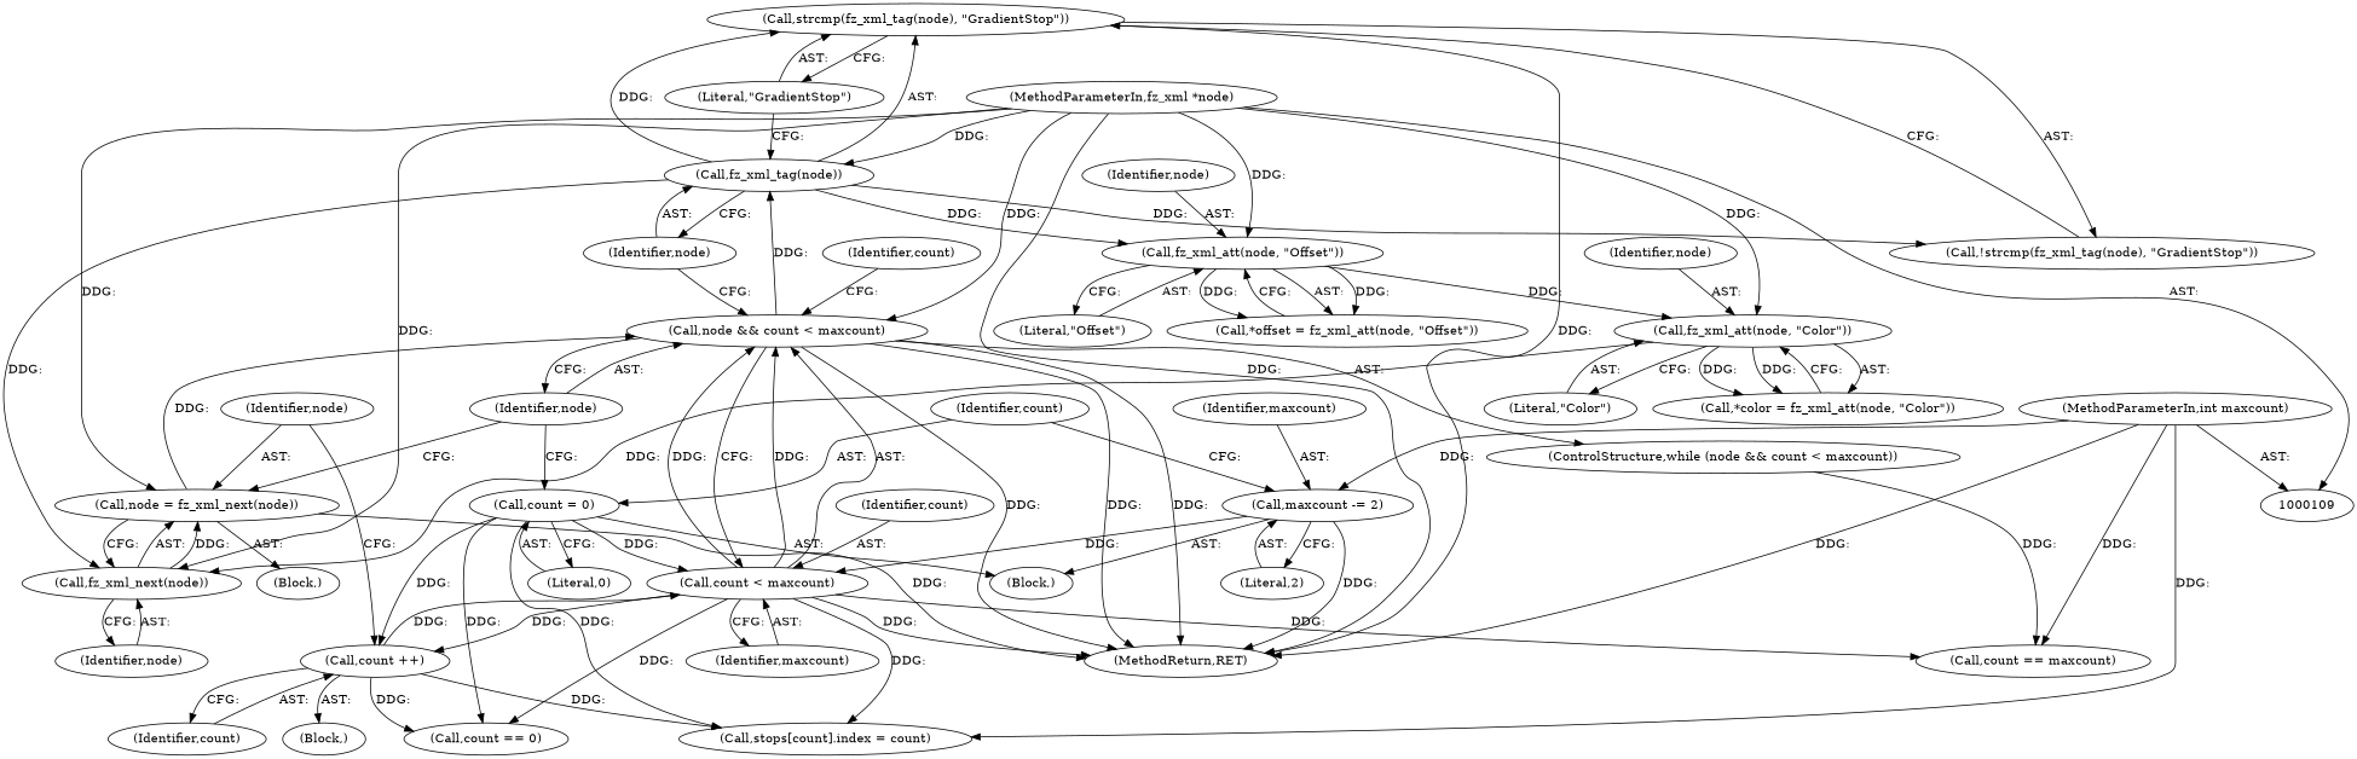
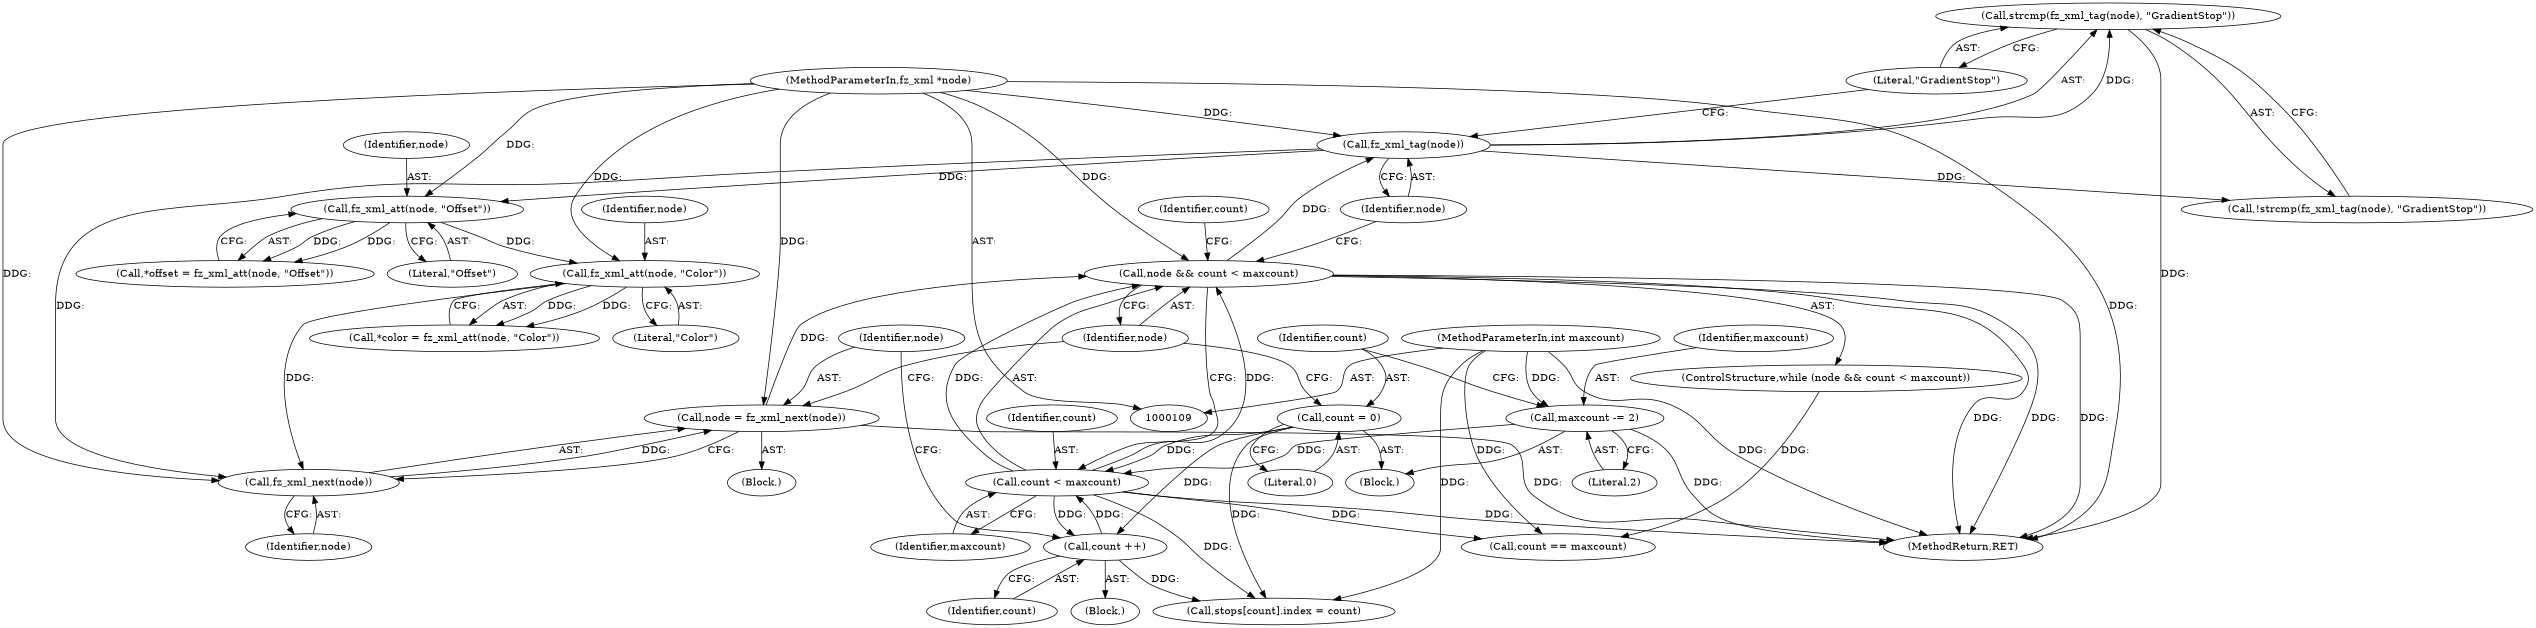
  digraph {
    n1 [label="(Call,strcmp(fz_xml_tag(node), \"GradientStop\"))"]
    n2 [label="(MethodReturn,RET)"]
    n3 [label="(Call,!strcmp(fz_xml_tag(node), \"GradientStop\"))"]
    n4 [label="(Literal,\"GradientStop\")"]
    n5 [label="(Call,fz_xml_tag(node))"]
    n6 [label="(Call,fz_xml_next(node))"]
    n7 [label="(Call,fz_xml_att(node, \"Offset\"))"]
    n8 [label="(Identifier,node)"]
    n9 [label="(Call,node = fz_xml_next(node))"]
    n10 [label="(Identifier,node)"]
    n11 [label="(Call,fz_xml_att(node, \"Color\"))"]
    n12 [label="(Literal,\"Offset\")"]
    n13 [label="(Call,*offset = fz_xml_att(node, \"Offset\"))"]
    n14 [label="(Call,node && count < maxcount)"]
    n15 [label="(Call,count < maxcount)"]
    n16 [label="(ControlStructure,while (node && count < maxcount))"]
    n17 [label="(Identifier,node)"]
    n18 [label="(Call,count ++)"]
    n19 [label="(Call,count == maxcount)"]
    n20 [label="(Call,stops[count].index = count)"]
-   n21 [label="(Call,count == 0)"]
    n22 [label="(Identifier,maxcount)"]
    n23 [label="(Call,count = 0)"]
    n24 [label="(Block,)"]
    n25 [label="(Literal,\"Color\")"]
    n26 [label="(Call,*color = fz_xml_att(node, \"Color\"))"]
    n27 [label="(MethodParameterIn,fz_xml *node)"]
    1000109
    n29 [label="(Identifier,count)"]
    n30 [label="(Block,)"]
    n31 [label="(Literal,0)"]
    n32 [label="(Block,)"]
    n33 [label="(Call,maxcount -= 2)"]
    n34 [label="(Literal,2)"]
    n35 [label="(MethodParameterIn,int maxcount)"]
    n36 [label="(Identifier,node)"]
    n37 [label="(Identifier,maxcount)"]
    n38 [label="(Identifier,node)"]
    n39 [label="(Identifier,count)"]
    n40 [label="(Identifier,count)"]
    n41 [label="(Identifier,node)"]
    n42 [label="(Identifier,count)"]
    n1 -> n2 [label="DDG: "]
    n1 -> n3 [label="AST: "]
    n1 -> n4 [label="CFG: "]
    n3 -> n1 [label="CFG: "]
    n4 -> n1 [label="AST: "]
    n4 -> n5 [label="CFG: "]
    n5 -> n1 [label="AST: "]
    n5 -> n1 [label="DDG: "]
    n5 -> n3 [label="DDG: "]
    n5 -> n6 [label="DDG: "]
    n5 -> n7 [label="DDG: "]
    n5 -> n8 [label="CFG: "]
    n6 -> n9 [label="AST: "]
    n6 -> n9 [label="DDG: "]
    n6 -> n10 [label="CFG: "]
    n7 -> n11 [label="DDG: "]
    n7 -> n12 [label="CFG: "]
    n7 -> n13 [label="AST: "]
    n7 -> n13 [label="DDG: "]
    n7 -> n13 [label="DDG: "]
    n8 -> n5 [label="AST: "]
    n8 -> n14 [label="CFG: "]
    n9 -> n2 [label="DDG: "]
    n9 -> n6 [label="CFG: "]
    n9 -> n14 [label="DDG: "]
    n9 -> n24 [label="AST: "]
    n10 -> n6 [label="AST: "]
    n11 -> n6 [label="DDG: "]
    n11 -> n25 [label="CFG: "]
    n11 -> n26 [label="AST: "]
    n11 -> n26 [label="DDG: "]
    n11 -> n26 [label="DDG: "]
    n12 -> n7 [label="AST: "]
    n13 -> n7 [label="CFG: "]
    n14 -> n2 [label="DDG: "]
    n14 -> n2 [label="DDG: "]
    n14 -> n2 [label="DDG: "]
    n14 -> n5 [label="DDG: "]
    n14 -> n15 [label="CFG: "]
    n14 -> n16 [label="AST: "]
    n14 -> n17 [label="CFG: "]
    n15 -> n2 [label="DDG: "]
    n15 -> n14 [label="AST: "]
    n15 -> n14 [label="DDG: "]
    n15 -> n14 [label="DDG: "]
    n15 -> n18 [label="DDG: "]
    n15 -> n19 [label="DDG: "]
    n15 -> n20 [label="DDG: "]
-   n15 -> n21 [label="DDG: "]
    n15 -> n22 [label="CFG: "]
    n16 -> n19 [label="DDG: "]
    n17 -> n9 [label="CFG: "]
    n17 -> n14 [label="AST: "]
    n17 -> n23 [label="CFG: "]
    n18 -> n15 [label="DDG: "]
    n18 -> n20 [label="DDG: "]
-   n18 -> n21 [label="DDG: "]
    n18 -> n29 [label="CFG: "]
    n18 -> n30 [label="AST: "]
    n22 -> n15 [label="AST: "]
    n23 -> n15 [label="DDG: "]
    n23 -> n18 [label="DDG: "]
    n23 -> n20 [label="DDG: "]
-   n23 -> n21 [label="DDG: "]
    n23 -> n31 [label="CFG: "]
    n23 -> n32 [label="AST: "]
    n25 -> n11 [label="AST: "]
    n26 -> n11 [label="CFG: "]
    n27 -> n2 [label="DDG: "]
    n27 -> n5 [label="DDG: "]
    n27 -> n6 [label="DDG: "]
    n27 -> n7 [label="DDG: "]
    n27 -> n9 [label="DDG: "]
    n27 -> n11 [label="DDG: "]
    n27 -> n14 [label="DDG: "]
    n27 -> 1000109 [label="AST: "]
    n29 -> n18 [label="AST: "]
    n31 -> n23 [label="AST: "]
    n33 -> n2 [label="DDG: "]
    n33 -> n15 [label="DDG: "]
    n33 -> n32 [label="AST: "]
    n33 -> n34 [label="CFG: "]
    n34 -> n33 [label="AST: "]
    n35 -> n2 [label="DDG: "]
    n35 -> n19 [label="DDG: "]
    n35 -> n20 [label="DDG: "]
    n35 -> 1000109 [label="AST: "]
    n35 -> n33 [label="DDG: "]
    n36 -> n7 [label="AST: "]
    n37 -> n33 [label="AST: "]
    n38 -> n11 [label="AST: "]
    n39 -> n15 [label="AST: "]
    n40 -> n23 [label="AST: "]
    n40 -> n33 [label="CFG: "]
    n41 -> n9 [label="AST: "]
    n41 -> n18 [label="CFG: "]
    n42 -> n14 [label="CFG: "]
  }
